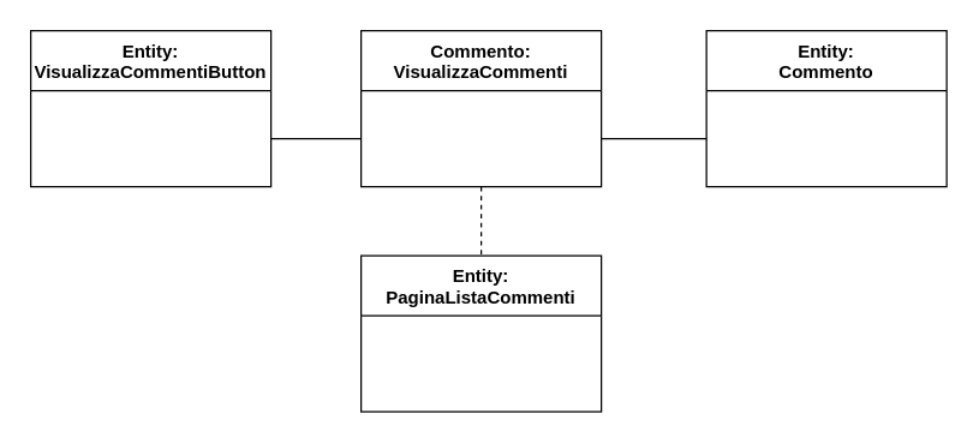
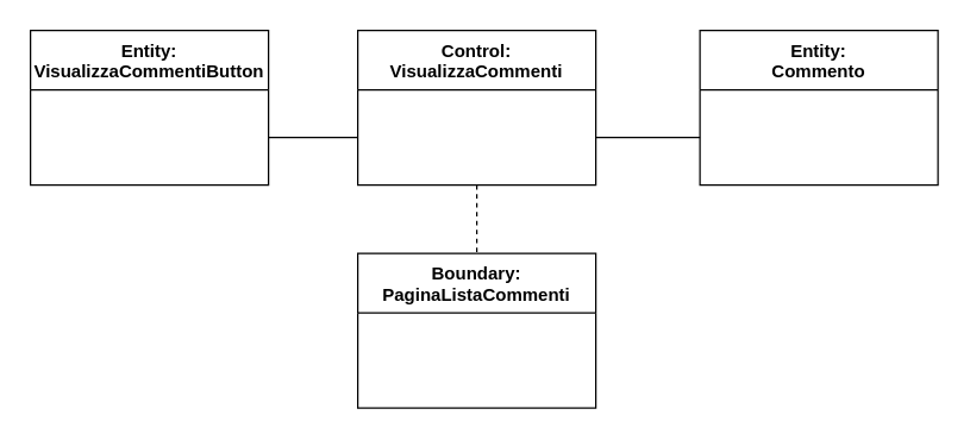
  <mxCell id="0" />
  <mxCell id="1" parent="0" />
  <mxCell id="2" value="Entity:&#10;Commento" style="swimlane;fontStyle=1;align=center;verticalAlign=top;childLayout=stackLayout;horizontal=1;startSize=40;horizontalStack=0;resizeParent=1;resizeParentMax=0;resizeLast=0;collapsible=1;marginBottom=0;rotation=0;" parent="1" vertex="1"><mxGeometry x="470" y="20" width="160" height="104" as="geometry" /></mxCell>
  <mxCell id="3" value="" style="line;strokeWidth=1;fillColor=#FFFFFF;align=left;verticalAlign=middle;spacingTop=-1;spacingLeft=3;spacingRight=3;rotatable=0;labelPosition=right;points=[];portConstraint=eastwest;strokeColor=none;" parent="2" vertex="1"><mxGeometry y="40" width="160" height="64" as="geometry" /></mxCell>
  <mxCell id="4" style="edgeStyle=orthogonalEdgeStyle;rounded=0;orthogonalLoop=1;jettySize=auto;html=1;exitX=0.5;exitY=1;exitDx=0;exitDy=0;entryX=0.5;entryY=0;entryDx=0;entryDy=0;endArrow=none;endFill=0;dashed=1;" edge="1" parent="1" source="5" target="11"><mxGeometry relative="1" as="geometry" /></mxCell>
- <mxCell id="5" value="Commento:&#10;VisualizzaCommenti" style="swimlane;fontStyle=1;align=center;verticalAlign=top;childLayout=stackLayout;horizontal=1;startSize=40;horizontalStack=0;resizeParent=1;resizeParentMax=0;resizeLast=0;collapsible=1;marginBottom=0;" parent="1" vertex="1"><mxGeometry x="240" y="20" width="160" height="104" as="geometry" /></mxCell>
+ <mxCell id="5" value="Control:&#10;VisualizzaCommenti" style="swimlane;fontStyle=1;align=center;verticalAlign=top;childLayout=stackLayout;horizontal=1;startSize=40;horizontalStack=0;resizeParent=1;resizeParentMax=0;resizeLast=0;collapsible=1;marginBottom=0;" parent="1" vertex="1"><mxGeometry x="240" y="20" width="160" height="104" as="geometry" /></mxCell>
  <mxCell id="6" value="" style="line;strokeWidth=1;fillColor=default;align=left;verticalAlign=middle;spacingTop=-1;spacingLeft=3;spacingRight=3;rotatable=0;labelPosition=right;points=[];portConstraint=eastwest;strokeColor=none;" parent="5" vertex="1"><mxGeometry y="40" width="160" height="64" as="geometry" /></mxCell>
  <mxCell id="7" value="Entity:&#10;VisualizzaCommentiButton" style="swimlane;fontStyle=1;align=center;verticalAlign=top;childLayout=stackLayout;horizontal=1;startSize=40;horizontalStack=0;resizeParent=1;resizeParentMax=0;resizeLast=0;collapsible=1;marginBottom=0;" parent="1" vertex="1"><mxGeometry x="20" y="20" width="160" height="104" as="geometry" /></mxCell>
  <mxCell id="8" value="" style="line;strokeWidth=1;fillColor=none;align=left;verticalAlign=middle;spacingTop=-1;spacingLeft=3;spacingRight=3;rotatable=0;labelPosition=right;points=[];portConstraint=eastwest;strokeColor=none;" parent="7" vertex="1"><mxGeometry y="40" width="160" height="64" as="geometry" /></mxCell>
  <mxCell id="9" value="" style="edgeStyle=orthogonalEdgeStyle;rounded=0;orthogonalLoop=1;jettySize=auto;html=1;endArrow=none;endFill=0;" parent="1" source="6" target="3" edge="1"><mxGeometry relative="1" as="geometry" /></mxCell>
  <mxCell id="10" value="" style="edgeStyle=orthogonalEdgeStyle;rounded=0;orthogonalLoop=1;jettySize=auto;html=1;endArrow=none;endFill=0;" parent="1" source="6" target="8" edge="1"><mxGeometry relative="1" as="geometry" /></mxCell>
- <mxCell id="11" value="Entity:&#10;PaginaListaCommenti" style="swimlane;fontStyle=1;align=center;verticalAlign=top;childLayout=stackLayout;horizontal=1;startSize=40;horizontalStack=0;resizeParent=1;resizeParentMax=0;resizeLast=0;collapsible=1;marginBottom=0;" vertex="1" parent="1"><mxGeometry x="240" y="170" width="160" height="104" as="geometry" /></mxCell>
+ <mxCell id="11" value="Boundary:&#10;PaginaListaCommenti" style="swimlane;fontStyle=1;align=center;verticalAlign=top;childLayout=stackLayout;horizontal=1;startSize=40;horizontalStack=0;resizeParent=1;resizeParentMax=0;resizeLast=0;collapsible=1;marginBottom=0;" vertex="1" parent="1"><mxGeometry x="240" y="170" width="160" height="104" as="geometry" /></mxCell>
  <mxCell id="12" value="" style="line;strokeWidth=1;fillColor=none;align=left;verticalAlign=middle;spacingTop=-1;spacingLeft=3;spacingRight=3;rotatable=0;labelPosition=right;points=[];portConstraint=eastwest;strokeColor=none;" vertex="1" parent="11"><mxGeometry y="40" width="160" height="64" as="geometry" /></mxCell>
